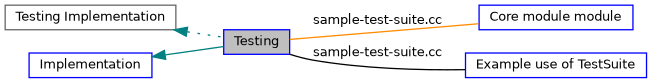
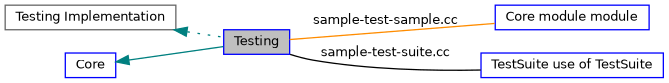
  digraph {
    rankdir=LR
    node [color=blue fillcolor=white fontname=Helvetica fontsize=10 shape=box style=filled]
    edge [color=teal dir=back fontname=Helvetica fontsize=10 labelfontname=Helvetica labelfontsize=10 shape=plaintext style=solid]
    n1 [height=0.2 label="Core module module" width=0.4]
    n2 [color=gray40 height=0.2 label="Testing Implementation" width=0.4]
    n3 [fillcolor=grey75 fontcolor=black height=0.2 label=Testing width=0.4]
-   n4 [height=0.2 label="Example use of TestSuite" width=0.4]
-   n5 [height=0.2 label=Implementation width=0.4]
+   n4 [height=0.2 label="TestSuite use of TestSuite" width=0.4]
+   n5 [height=0.2 label=Core width=0.4]
    n2 -> n3 [style=dotted]
-   n3 -> n1 [color=darkorange dir=none label="sample-test-suite.cc"]
+   n3 -> n1 [color=darkorange dir=none label="sample-test-sample.cc"]
    n3 -> n4 [color=black dir=none label="sample-test-suite.cc"]
    n5 -> n3
  }
